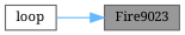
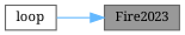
  digraph {
    rankdir=RL
    fontname="Noto Serif"
    node [fontname="Noto Serif" fontsize=10 shape=box style=filled]
-   n1 [color=gray40 fillcolor=grey60 fontcolor=black height=0.2 label=Fire9023 width=0.4]
+   n1 [color=gray40 fillcolor=grey60 fontcolor=black height=0.2 label=Fire2023 width=0.4]
    n2 [color=grey40 fillcolor=white height=0.2 label=loop width=0.4]
    n1 -> n2 [color=steelblue1 dir=back fontname="Noto Serif" fontsize=10 labelfontname=Helvetica labelfontsize=10 style=solid]
  }
